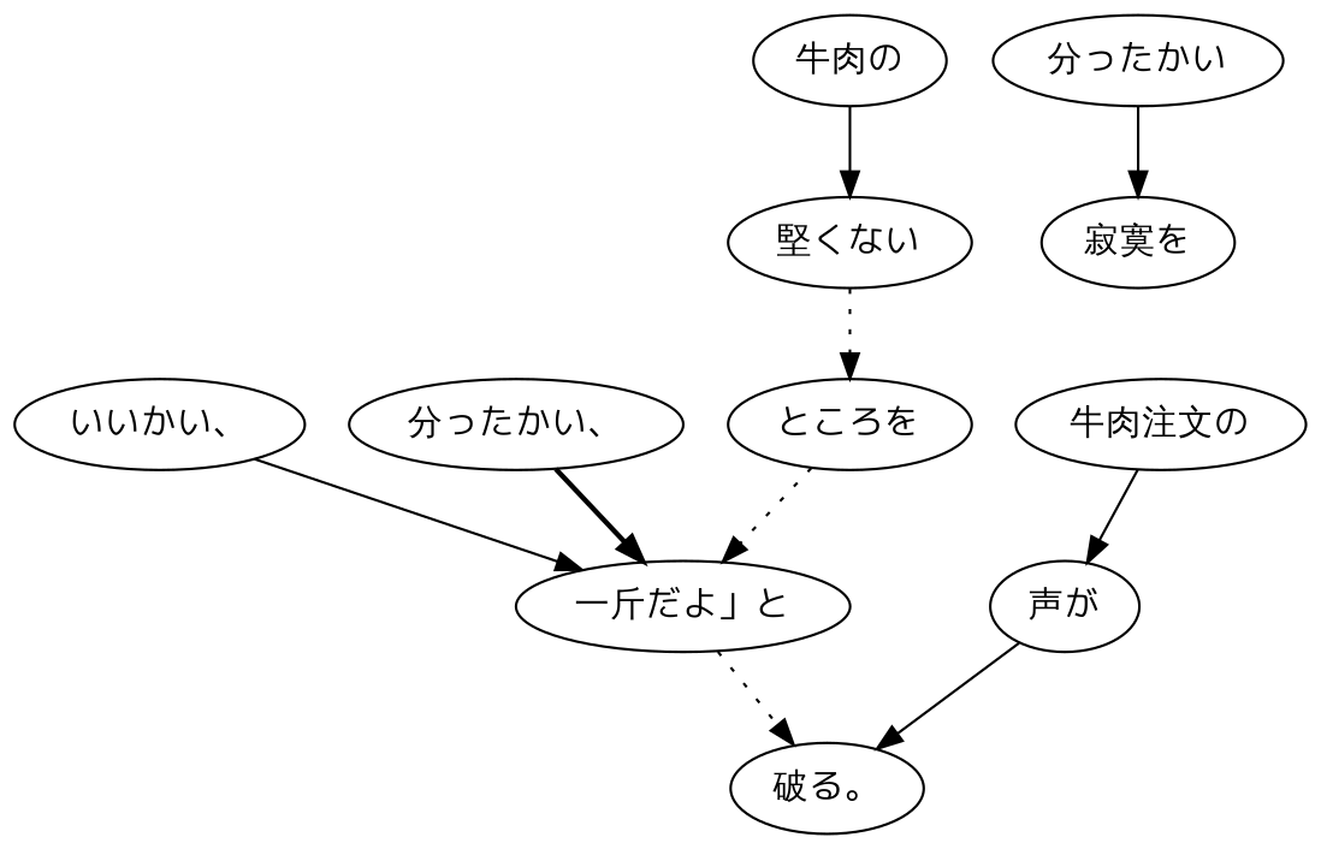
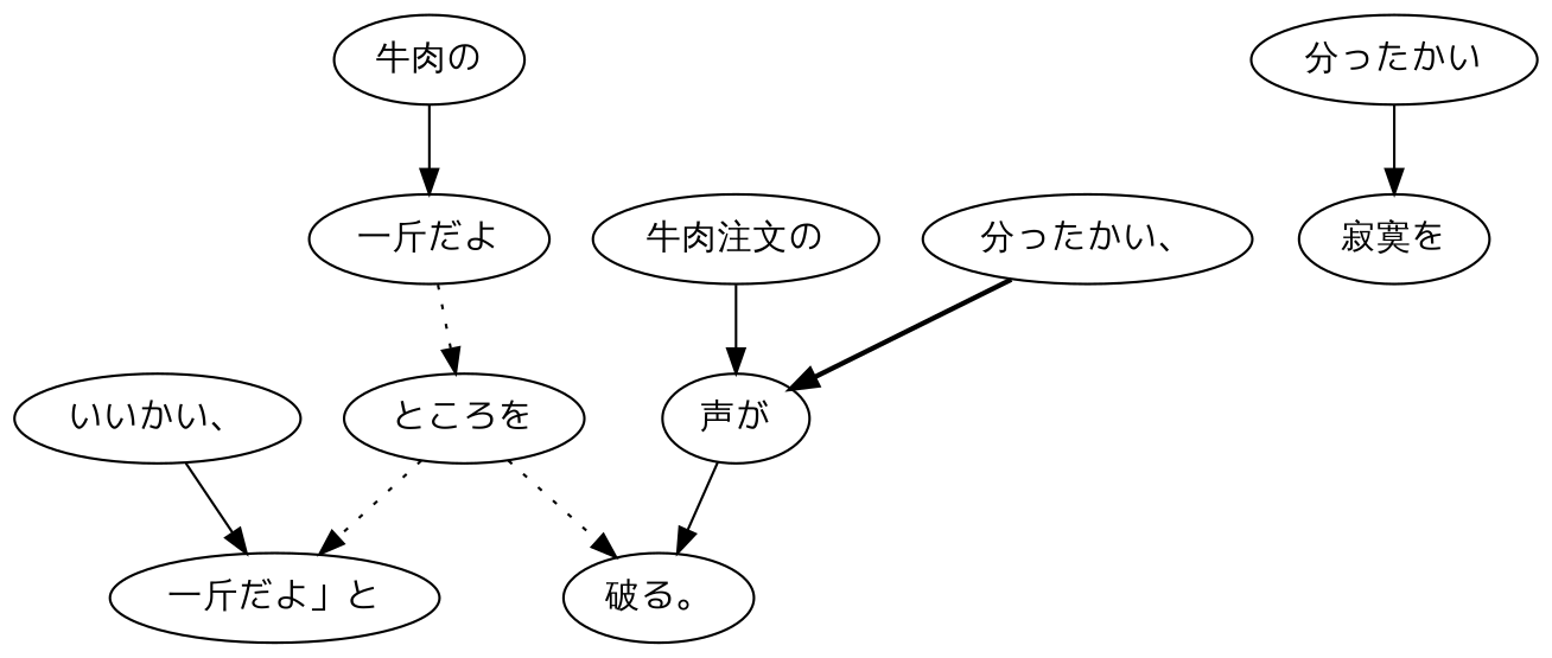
  digraph {
    fontname="Liberation Mono"
    node [fontname="Liberation Mono"]
    edge [fontname="Liberation Mono" style=solid]
    n1 [label="いいかい、"]
    n2 [label="一斤だよ」と"]
    n3 [label="破る。"]
    n4 [label="分ったかい、"]
    n5 [label="牛肉の"]
-   n6 [label="堅くない"]
+   n6 [label="一斤だよ"]
    n7 [label="ところを"]
    n8 [label="牛肉注文の"]
    n9 [label="声が"]
    n10 [label="分ったかい"]
    n11 [label="寂寞を"]
    n1 -> n2
-   n2 -> n3 [style=dotted]
-   n4 -> n2 [style=bold]
+   n7 -> n3 [style=dotted]
+   n4 -> n9 [style=bold]
    n5 -> n6
    n6 -> n7 [style=dotted]
    n7 -> n2 [style=dotted]
    n8 -> n9
    n9 -> n3
    n10 -> n11
  }
